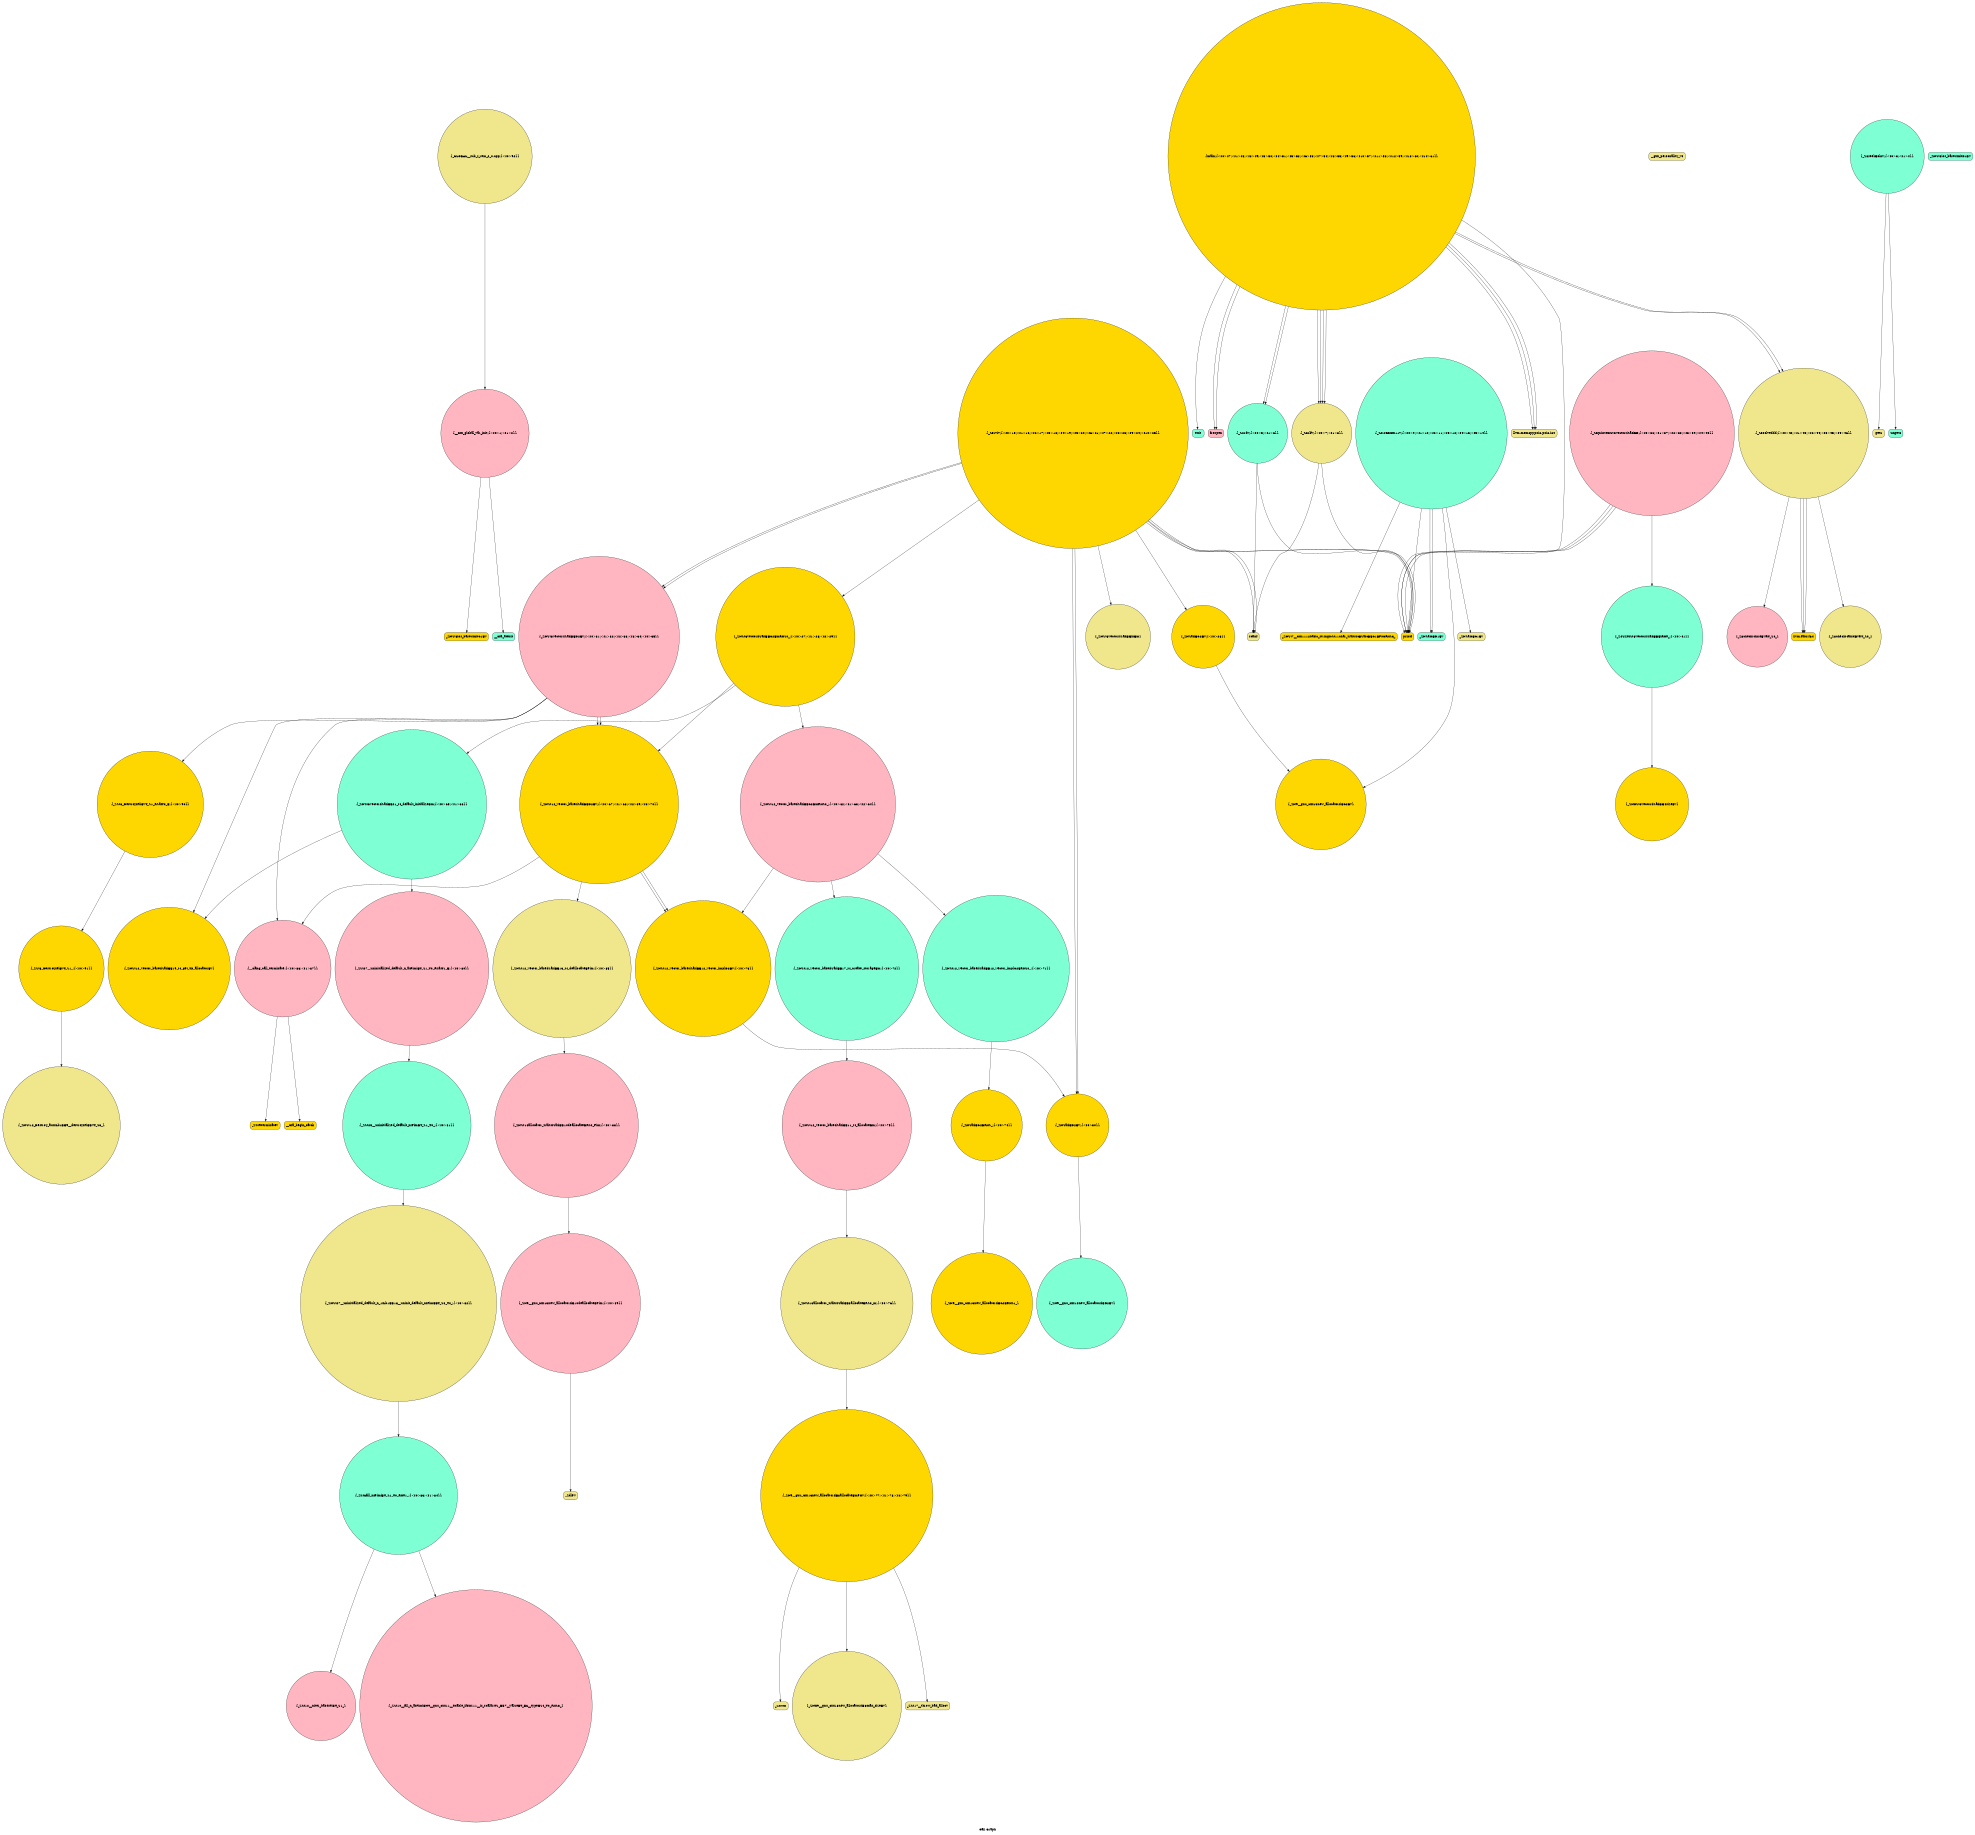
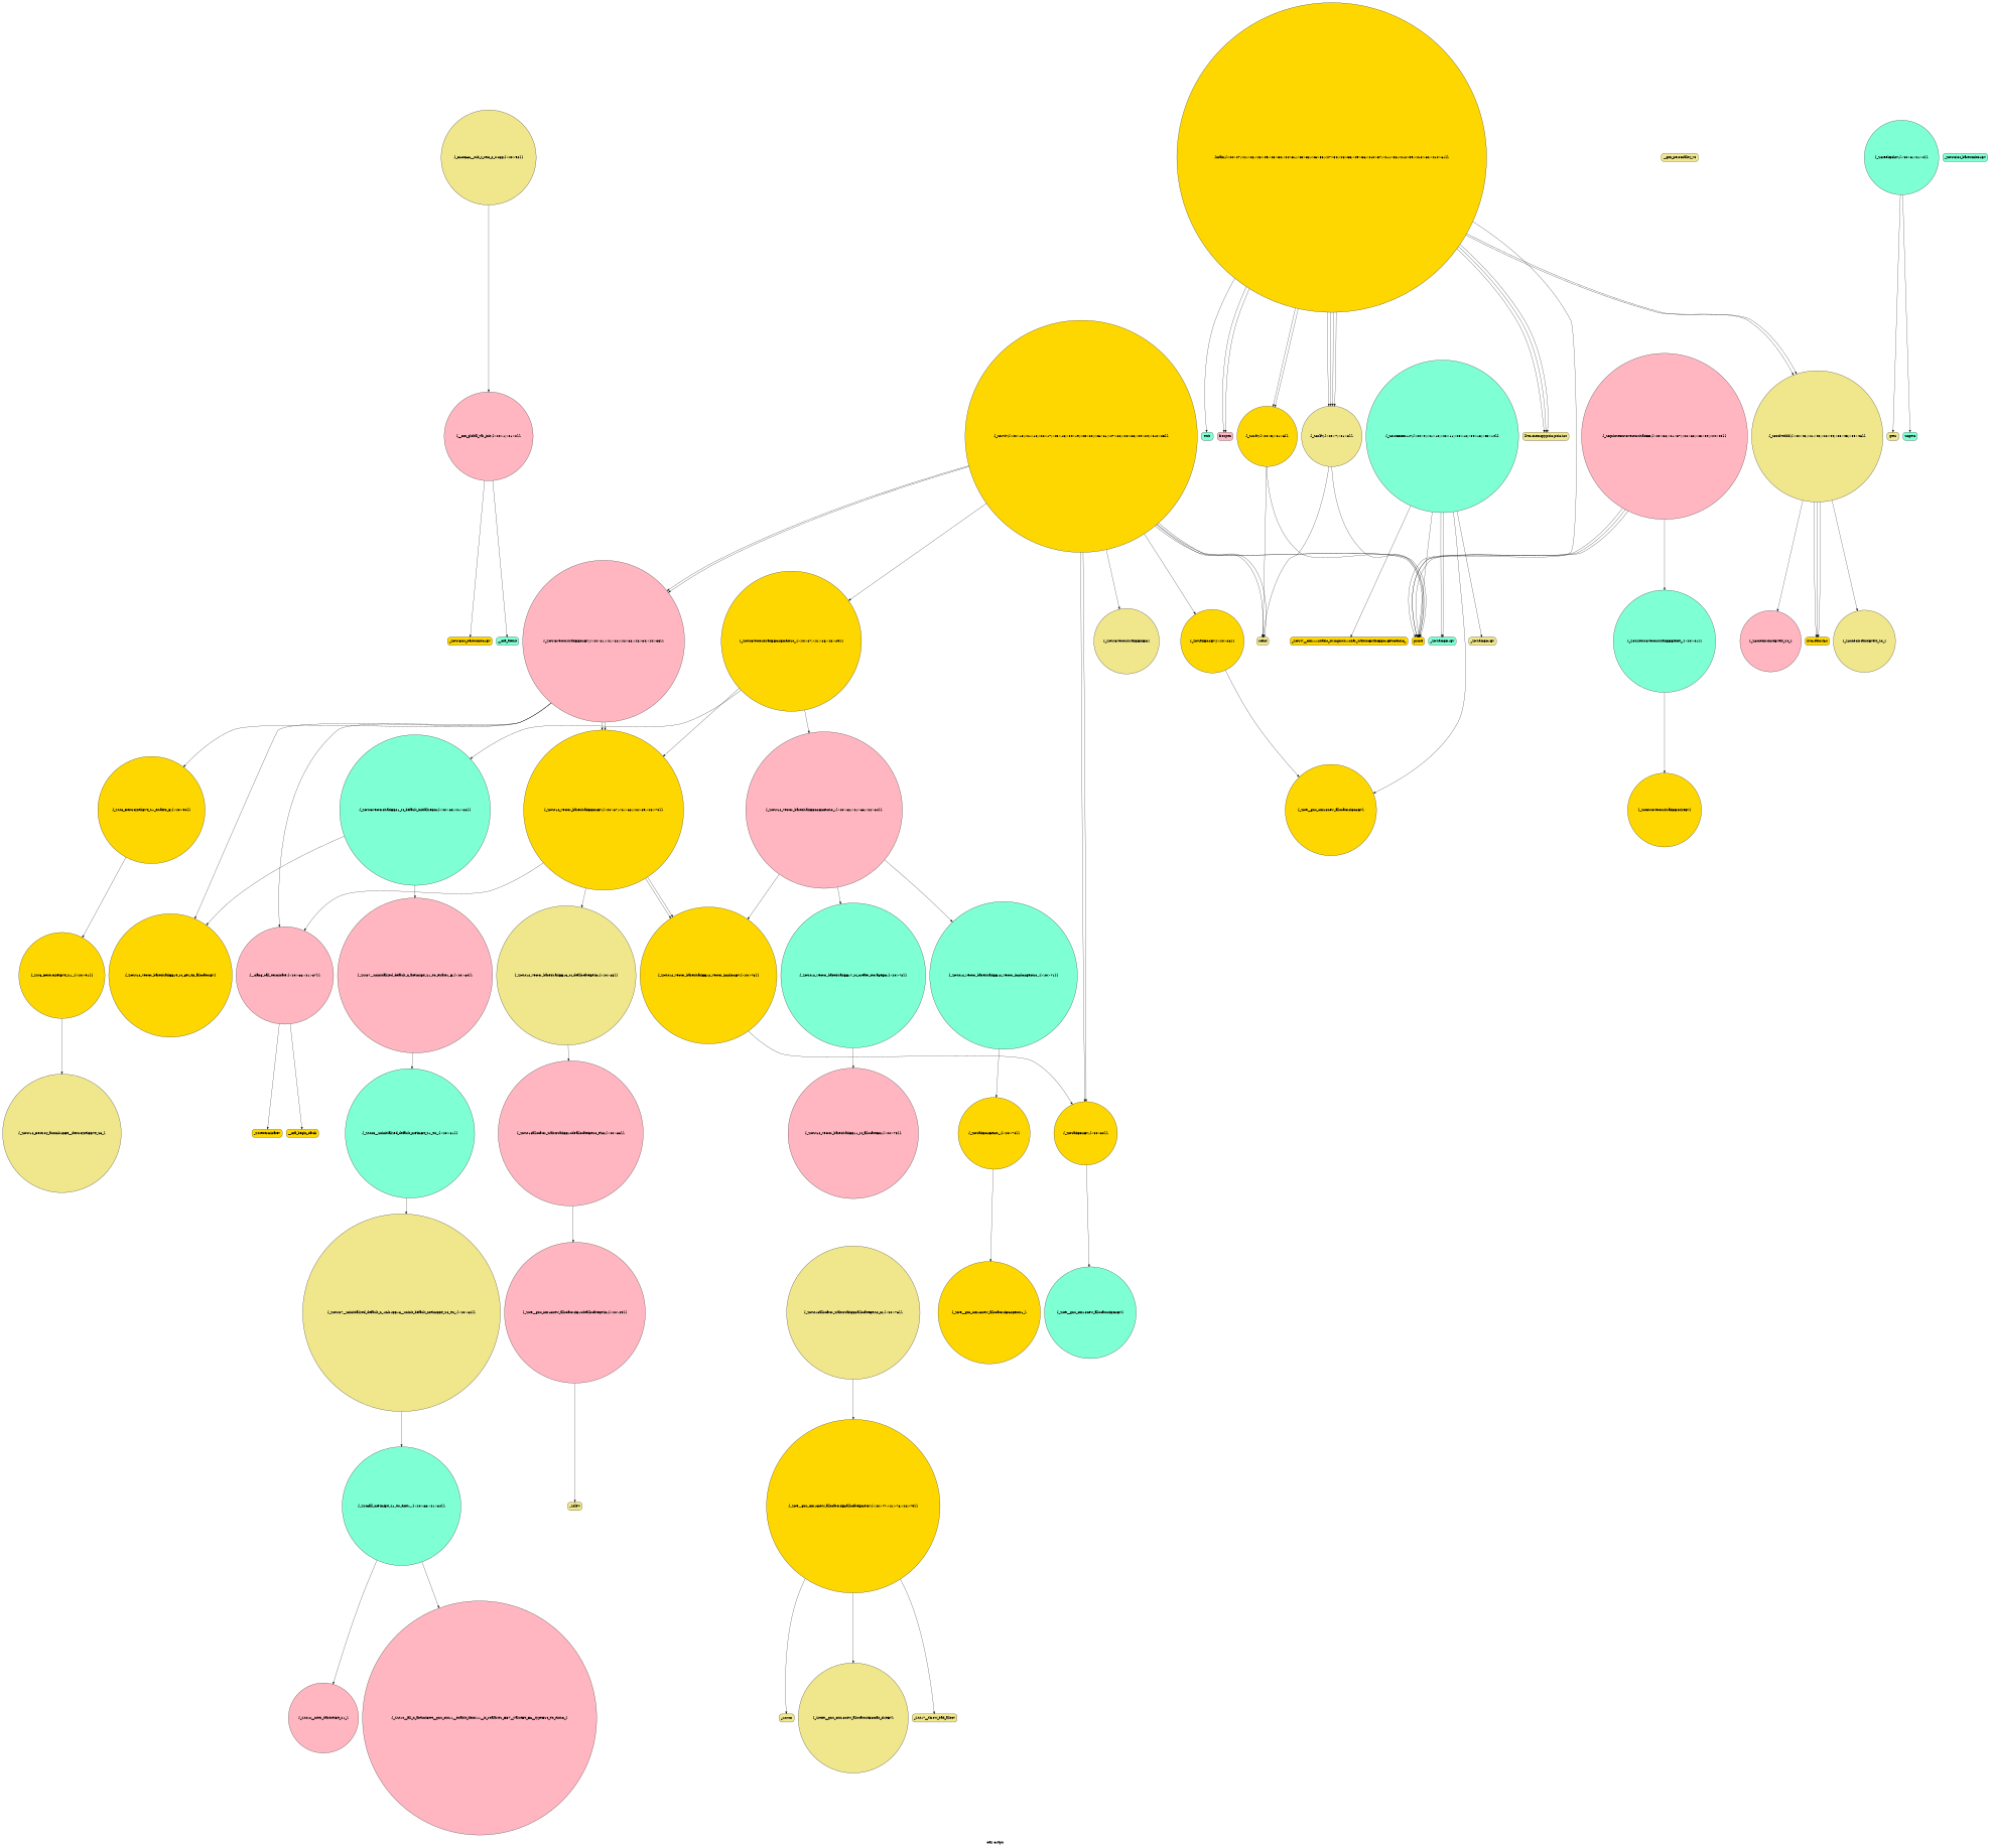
  digraph {
    label="Call Graph"
    node [fillcolor=gold shape=circle style=filled]
    edge [color=black tailport=s0]
    n1 [fillcolor=lightpink label="{__cxx_global_var_init|{<s0>1|<s1>2}}"]
    n2 [label="{_ZNSt8ios_base4InitC1Ev}" shape=Mrecord]
    n3 [fillcolor=aquamarine label="{__cxa_atexit}" shape=Mrecord]
    n4 [label="{_ZN9__gnu_cxx13new_allocatorIiE8allocateEmPKv|{<s0>77|<s1>78|<s2>79}}"]
    n5 [fillcolor=khaki label="{_ZNK9__gnu_cxx13new_allocatorIiE8max_sizeEv}"]
    n6 [fillcolor=khaki label="{_ZSt17__throw_bad_allocv}" shape=Mrecord]
    n7 [fillcolor=khaki label="{_Znwm}" shape=Mrecord]
-   n8 [fillcolor=aquamarine label="{_Z2rdv|{<s0>5|<s1>6}}"]
+   n8 [label="{_Z2rdv|{<s0>5|<s1>6}}"]
    n9 [fillcolor=khaki label="{scanf}" shape=Mrecord]
    n10 [label="{printf}" shape=Mrecord]
    n11 [fillcolor=khaki label="{_ZNSt27__uninitialized_default_n_1ILb1EE18__uninit_default_nIPimEET_S3_T0_|{<s0>82}}"]
    n12 [fillcolor=aquamarine label="{_ZSt6fill_nIPimiET_S1_T0_RKT1_|{<s0>83|<s1>84}}"]
    n13 [fillcolor=lightpink label="{_ZSt12__niter_baseIPiET_S1_}"]
    n14 [fillcolor=lightpink label="{_ZSt10__fill_n_aIPimiEN9__gnu_cxx11__enable_ifIXsr11__is_scalarIT1_EE7__valueET_E6__typeES4_T0_RKS3_}"]
    n15 [fillcolor=khaki label="{__gxx_personality_v0}" shape=Mrecord]
    n16 [label="{_ZSt9terminatev}" shape=Mrecord]
    n17 [fillcolor=lightpink label="{_ZNSt6vectorIiSaIiEED2Ev|{<s0>31|<s1>32|<s2>33|<s3>34|<s4>35}}"]
    n18 [label="{_ZNSt12_Vector_baseIiSaIiEE19_M_get_Tp_allocatorEv}"]
    n19 [label="{_ZSt8_DestroyIPiiEvT_S1_RSaIT0_E|{<s0>90}}"]
    n20 [label="{_ZNSt12_Vector_baseIiSaIiEED2Ev|{<s0>67|<s1>68|<s2>69|<s3>70}}"]
    n21 [fillcolor=lightpink label="{__clang_call_terminate|{<s0>86|<s1>87}}"]
    n22 [label="{_ZSt8_DestroyIPiEvT_S1_|{<s0>91}}"]
    n23 [label="{_ZNSt12_Vector_baseIiSaIiEE12_Vector_implD2Ev|{<s0>73}}"]
    n24 [fillcolor=khaki label="{_ZNSt12_Vector_baseIiSaIiEE13_M_deallocateEPim|{<s0>85}}"]
    n25 [label="{__cxa_begin_catch}" shape=Mrecord]
    n26 [fillcolor=khaki label="{_ZNSt12_Destroy_auxILb1EE9__destroyIPiEEvT_S3_}"]
    n27 [label="{_ZNSaIiED2Ev|{<s0>30}}"]
    n28 [fillcolor=lightpink label="{_ZNSt16allocator_traitsISaIiEE10deallocateERS0_Pim|{<s0>88}}"]
    n29 [label="{_ZNKSt6vectorIiSaIiEE4sizeEv}"]
    n30 [fillcolor=lightpink label="{_Z8checkMinIdEvRT_S0_}"]
    n31 [fillcolor=lightpink label="{_ZNSt12_Vector_baseIiSaIiEEC2EmRKS0_|{<s0>62|<s1>63|<s2>64}}"]
    n32 [fillcolor=aquamarine label="{_ZNSt12_Vector_baseIiSaIiEE12_Vector_implC2ERKS0_|{<s0>71}}"]
    n33 [fillcolor=aquamarine label="{_ZNSt12_Vector_baseIiSaIiEE17_M_create_storageEm|{<s0>72}}"]
    n34 [label="{_ZNSaIiEC2ERKS_|{<s0>74}}"]
    n35 [fillcolor=lightpink label="{_ZNSt12_Vector_baseIiSaIiEE11_M_allocateEm|{<s0>75}}"]
    n36 [label="{_ZN9__gnu_cxx13new_allocatorIiEC2ERKS1_}"]
    n37 [fillcolor=khaki label="{_ZNSt16allocator_traitsISaIiEE8allocateERS0_m|{<s0>76}}"]
    n38 [fillcolor=aquamarine label="{_ZN9__gnu_cxx13new_allocatorIiED2Ev}"]
    n39 [fillcolor=aquamarine label="{_Z8seekEolnv|{<s0>3|<s1>4}}"]
    n40 [fillcolor=khaki label="{getc}" shape=Mrecord]
    n41 [fillcolor=aquamarine label="{ungetc}" shape=Mrecord]
    n42 [fillcolor=lightpink label="{_ZSt27__uninitialized_default_n_aIPimiET_S1_T0_RSaIT1_E|{<s0>80}}"]
    n43 [fillcolor=aquamarine label="{_ZSt25__uninitialized_default_nIPimET_S1_T0_|{<s0>81}}"]
    n44 [fillcolor=aquamarine label="{_Z2rsB5cxx11v|{<s0>9|<s1>10|<s2>11|<s3>12|<s4>13|<s5>14}}"]
    n45 [fillcolor=khaki label="{_ZNSaIcEC1Ev}" shape=Mrecord]
    n46 [label="{_ZNSt7__cxx1112basic_stringIcSt11char_traitsIcESaIcEEC1EPKcRKS3_}" shape=Mrecord]
    n47 [fillcolor=aquamarine label="{_ZNSaIcED1Ev}" shape=Mrecord]
    n48 [label="{_ZN9__gnu_cxx13new_allocatorIiEC2Ev}"]
    n49 [fillcolor=lightpink label="{_ZN9__gnu_cxx13new_allocatorIiE10deallocateEPim|{<s0>89}}"]
    n50 [fillcolor=khaki label="{_ZdlPv}" shape=Mrecord]
    n51 [label="{_ZNSt6vectorIiSaIiEEC2EmRKS0_|{<s0>27|<s1>28|<s2>29}}"]
    n52 [fillcolor=aquamarine label="{_ZNSt6vectorIiSaIiEE21_M_default_initializeEm|{<s0>65|<s1>66}}"]
    n53 [fillcolor=khaki label="{_Z5solveddd|{<s0>42|<s1>43|<s2>44|<s3>45|<s4>46}}"]
    n54 [label="{llvm.fabs.f64}" shape=Mrecord]
    n55 [fillcolor=khaki label="{_Z8checkMaxIdEvRT_S0_}"]
    n56 [fillcolor=aquamarine label="{exit}" shape=Mrecord]
    n57 [fillcolor=lightpink label="{_Z5printRKSt6vectorIiSaIiEE|{<s0>36|<s1>37|<s2>38|<s3>39|<s4>40}}"]
    n58 [fillcolor=aquamarine label="{_Z4SizeISt6vectorIiSaIiEEEiRKT_|{<s0>41}}"]
    n59 [fillcolor=khaki label="{_GLOBAL__sub_I_rem_2_0.cpp|{<s0>92}}"]
    n60 [label="{main|{<s0>47|<s1>48|<s2>49|<s3>50|<s4>51|<s5>52|<s6>53|<s7>54|<s8>55|<s9>56|<s10>57|<s11>58|<s12>59|<s13>60|<s14>61}}"]
    n61 [fillcolor=lightpink label="{freopen}" shape=Mrecord]
    n62 [fillcolor=khaki label="{_Z3rlfv|{<s0>7|<s1>8}}"]
    n63 [fillcolor=khaki label="{llvm.memcpy.p0i8.p0i8.i64}" shape=Mrecord]
    n64 [fillcolor=aquamarine label="{_ZNSt8ios_base4InitD1Ev}" shape=Mrecord]
    n65 [label="{_Z3rviv|{<s0>15|<s1>16|<s2>17|<s3>18|<s4>19|<s5>20|<s6>21|<s7>22|<s8>23|<s9>24|<s10>25}}"]
    n66 [label="{_ZNSaIiEC2Ev|{<s0>26}}"]
    n67 [fillcolor=khaki label="{_ZNSt6vectorIiSaIiEEixEm}"]
    n1 -> n2
    n1 -> n3 [tailport=s1]
    n4 -> n5
    n4 -> n6 [tailport=s1]
    n4 -> n7 [tailport=s2]
    n8 -> n9
    n8 -> n10 [tailport=s1]
    n11 -> n12
    n12 -> n13
    n12 -> n14 [tailport=s1]
    n17 -> n18
    n17 -> n19 [tailport=s1]
    n17 -> n20 [tailport=s2]
    n17 -> n20 [tailport=s3]
    n17 -> n21 [tailport=s4]
    n19 -> n22
    n20 -> n21 [tailport=s3]
    n20 -> n23 [tailport=s1]
    n20 -> n23 [tailport=s2]
    n20 -> n24
    n21 -> n16 [tailport=s1]
    n21 -> n25
    n22 -> n26
    n23 -> n27
    n24 -> n28
    n27 -> n38
    n28 -> n49
    n31 -> n23 [tailport=s2]
    n31 -> n32
    n31 -> n33 [tailport=s1]
    n32 -> n34
    n33 -> n35
    n34 -> n36
-   n35 -> n37
    n37 -> n4
    n39 -> n40
    n39 -> n41 [tailport=s1]
    n42 -> n43
    n43 -> n11
    n44 -> n10 [tailport=s1]
    n44 -> n45 [tailport=s2]
    n44 -> n46 [tailport=s3]
    n44 -> n47 [tailport=s4]
    n44 -> n47 [tailport=s5]
    n44 -> n48
    n49 -> n50
    n51 -> n20 [tailport=s2]
    n51 -> n31
    n51 -> n52 [tailport=s1]
    n52 -> n18
    n52 -> n42 [tailport=s1]
    n53 -> n30 [tailport=s4]
    n53 -> n54
    n53 -> n54 [tailport=s1]
    n53 -> n54 [tailport=s2]
    n53 -> n55 [tailport=s3]
    n57 -> n10 [tailport=s1]
    n57 -> n10 [tailport=s3]
    n57 -> n10 [tailport=s4]
    n57 -> n58
    n58 -> n29
    n59 -> n1
    n60 -> n8 [tailport=s2]
    n60 -> n8 [tailport=s3]
    n60 -> n10 [tailport=s13]
    n60 -> n53 [tailport=s11]
    n60 -> n53 [tailport=s12]
    n60 -> n56 [tailport=s14]
    n60 -> n61
    n60 -> n61 [tailport=s1]
    n60 -> n62 [tailport=s4]
    n60 -> n62 [tailport=s5]
    n60 -> n62 [tailport=s6]
    n60 -> n62 [tailport=s7]
    n60 -> n63 [tailport=s8]
    n60 -> n63 [tailport=s9]
    n60 -> n63 [tailport=s10]
    n62 -> n9
    n62 -> n10 [tailport=s1]
    n65 -> n9
    n65 -> n9 [tailport=s6]
    n65 -> n10 [tailport=s1]
    n65 -> n10 [tailport=s7]
    n65 -> n17 [tailport=s9]
    n65 -> n17 [tailport=s10]
    n65 -> n27 [tailport=s4]
    n65 -> n27 [tailport=s8]
    n65 -> n51 [tailport=s3]
    n65 -> n66 [tailport=s2]
    n65 -> n67 [tailport=s5]
    n66 -> n48
  }
